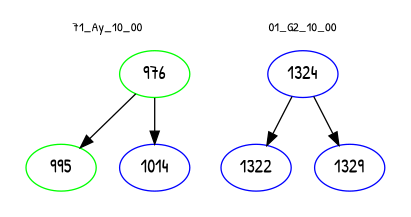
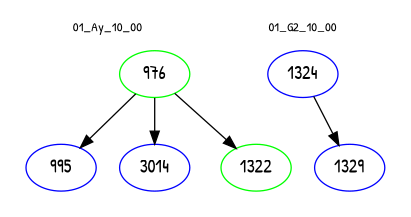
  digraph {
    fontname="Patrick Hand"
    node [color=green fontname="Patrick Hand"]
    edge [color=black fontname="Patrick Hand"]
    n1 [label=976]
-   n2 [label=995]
-   n3 [color=blue label=1014]
+   n2 [color=blue label=995]
+   n3 [color=blue label=3014]
    n4 [color=blue label=1324]
-   n5 [color=blue label=1322]
+   n5 [label=1322]
    n6 [color=blue label=1329]
    subgraph cluster_1 {
      color=white
      fontsize=10
-     label="71_Ay_10_00"
+     label="01_Ay_10_00"
      n1
      n2
      n3
    }
    subgraph cluster_2 {
      color=white
      fontsize=10
      label="01_G2_10_00"
      n4
      n5
      n6
    }
    n1 -> n2
    n1 -> n3
-   n4 -> n5
+   n1 -> n5
    n4 -> n6
  }
